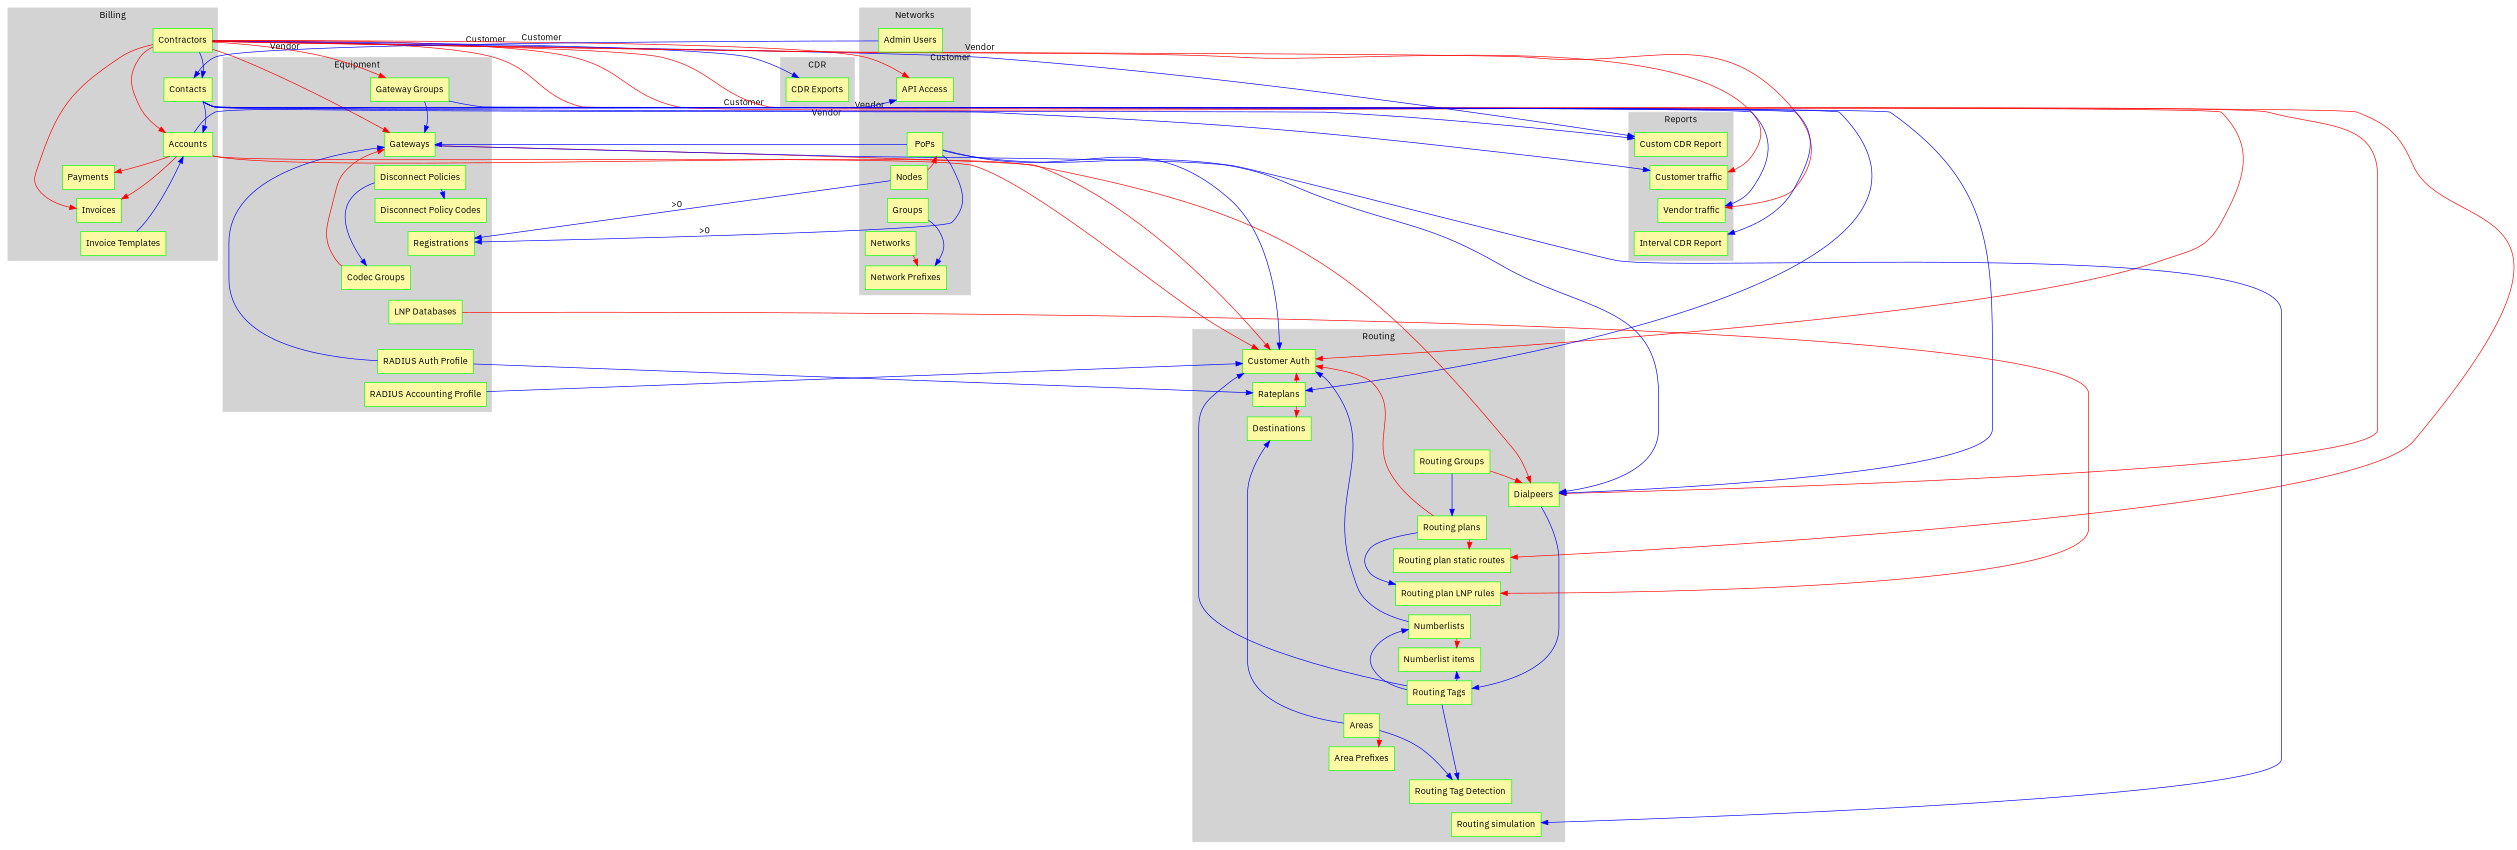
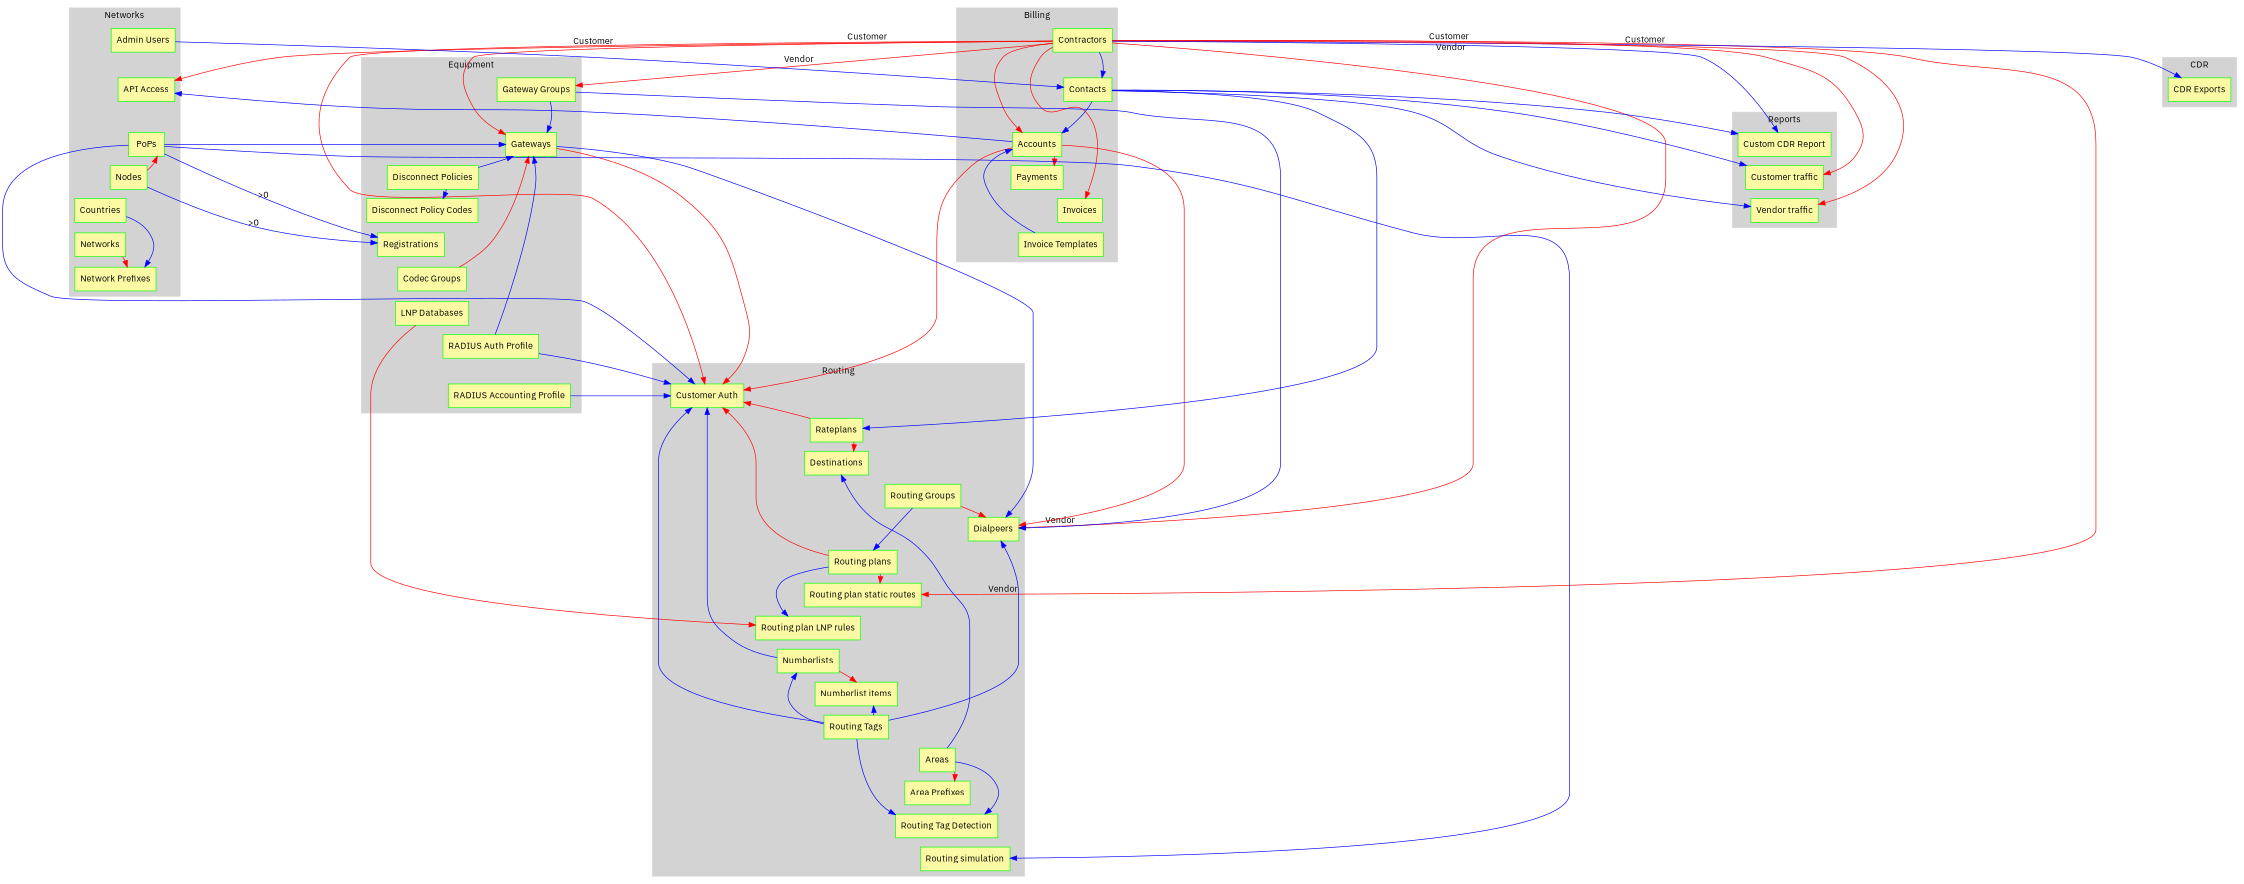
  digraph {
    fontname="IBM Plex Sans"
    mindist=0.5
    nodesep=1
    ranksep=0.2
    node [color=green fillcolor="#FCF9A5" fontname="IBM Plex Sans" shape=box sides=4 style=filled]
    edge [fontname="IBM Plex Sans"]
    n1 [label=Contractors]
    n2 [label=Contacts]
    n3 [label=Accounts]
    n4 [label=Payments]
    n5 [label=Invoices]
    n6 [label="Invoice Templates"]
    n7 [label="Gateway Groups"]
    n8 [label=Gateways]
    n9 [label="Disconnect Policies"]
    n10 [label="Disconnect Policy Codes"]
    n11 [label=Registrations]
    n12 [label="Codec Groups"]
    n13 [label="LNP Databases"]
    n14 [label="RADIUS Auth Profile"]
    n15 [label="RADIUS Accounting Profile"]
    n16 [label="Customer Auth"]
    n17 [label=Rateplans]
    n18 [label=Destinations]
    n19 [label="Routing Groups"]
    n20 [label=Dialpeers]
    n21 [label="Routing plans"]
    n22 [label="Routing plan static routes"]
    n23 [label="Routing plan LNP rules"]
    n24 [label=Numberlists]
    n25 [label="Numberlist items"]
    n26 [label="Routing Tags"]
    n27 [label=Areas]
    n28 [label="Area Prefixes"]
    n29 [label="Routing Tag Detection"]
    n30 [label="Routing simulation"]
    n31 [label="CDR Exports"]
    n32 [label="Custom CDR Report"]
    n33 [label="Customer traffic"]
    n34 [label="Vendor traffic"]
-   n35 [label="Interval CDR Report"]
    n36 [label="Admin Users"]
    n37 [label="API Access"]
    n38 [label=PoPs]
    n39 [label=Nodes]
-   n40 [label=Groups]
+   n40 [label=Countries]
    n41 [label=Networks]
    n42 [label="Network Prefixes"]
    subgraph cluster_1 {
      color=lightgrey
      label=Billing
      style=filled
      n1
      n2
      n3
      n4
      n5
      n6
    }
    subgraph cluster_2 {
      color=lightgrey
      label=Equipment
      style=filled
      n7
      n8
      n9
      n10
      n11
      n12
      n13
      n14
      n15
    }
    subgraph cluster_3 {
      color=lightgrey
      label=Routing
      style=filled
      n16
      n17
      n18
      n19
      n20
      n21
      n22
      n23
      n24
      n25
      n26
      n27
      n28
      n29
      n30
    }
    subgraph cluster_4 {
      color=lightgrey
      label=CDR
      style=filled
      n31
    }
    subgraph cluster_5 {
      color=lightgrey
      label=Reports
      style=filled
      n32
      n33
      n34
-     n35
    }
    subgraph cluster_6 {
      color=lightgrey
      label=Networks
      style=filled
      n36
      n37
      n38
      n39
      n40
      n41
      n42
    }
    n1 -> n2 [style=invis]
    n1 -> n2 [color=blue]
    n1 -> n3 [color=red]
    n1 -> n5 [color=red]
    n1 -> n7 [color=red xlabel=Vendor]
    n1 -> n8 [color=red]
    n1 -> n16 [color=red xlabel=Customer]
    n1 -> n20 [color=red xlabel=Vendor]
    n1 -> n22 [color=red xlabel=Vendor]
    n1 -> n31 [color=blue xlabel=Customer]
    n1 -> n32 [color=blue]
    n1 -> n33 [color=red xlabel=Customer]
    n1 -> n34 [color=red xlabel=Vendor]
    n1 -> n37 [color=red xlabel=Customer]
    n2 -> n3 [style=invis]
    n2 -> n3 [color=blue]
    n2 -> n17 [color=blue]
    n2 -> n32 [color=blue]
    n2 -> n33 [color=blue]
    n2 -> n34 [color=blue]
-   n2 -> n35 [color=blue]
    n3 -> n4 [style=invis]
    n3 -> n4 [color=red]
-   n3 -> n5 [color=red]
    n3 -> n16 [color=red]
    n3 -> n20 [color=red]
    n3 -> n37 [color=blue]
    n4 -> n5 [style=invis]
    n5 -> n6 [style=invis]
    n6 -> n3 [color=blue]
    n7 -> n8 [style=invis]
    n7 -> n8 [color=blue]
    n7 -> n20 [color=blue]
    n8 -> n9 [style=invis]
    n8 -> n16 [color=red]
    n8 -> n20 [color=blue]
-   n9 -> n12 [color=blue]
+   n9 -> n8 [color=blue]
    n9 -> n10 [style=invis]
    n9 -> n10 [color=blue]
    n10 -> n11 [style=invis]
    n11 -> n12 [style=invis]
    n12 -> n8 [color=red]
    n12 -> n13 [style=invis]
    n13 -> n14 [style=invis]
    n13 -> n23 [color=red]
    n14 -> n8 [color=blue]
    n14 -> n15 [style=invis]
-   n14 -> n17 [color=blue]
+   n14 -> n16 [color=blue]
    n15 -> n16 [color=blue]
    n16 -> n17 [style=invis]
    n17 -> n16 [color=red]
    n17 -> n18 [style=invis]
    n17 -> n18 [color=red]
    n18 -> n19 [style=invis]
    n19 -> n20 [style=invis]
    n19 -> n20 [color=red]
    n19 -> n21 [color=blue]
    n20 -> n21 [style=invis]
    n21 -> n16 [color=red]
    n21 -> n22 [style=invis]
    n21 -> n22 [color=red]
    n21 -> n23 [color=blue]
    n22 -> n23 [style=invis]
    n23 -> n24 [style=invis]
    n24 -> n16 [color=blue]
    n24 -> n25 [style=invis]
    n24 -> n25 [color=red]
    n25 -> n26 [style=invis]
    n26 -> n16 [color=blue]
-   n20 -> n26 [color=blue]
+   n26 -> n20 [color=blue]
    n26 -> n24 [color=blue]
    n26 -> n25 [color=blue]
    n26 -> n27 [style=invis]
    n26 -> n29 [color=blue]
    n27 -> n18 [color=blue]
    n27 -> n28 [style=invis]
    n27 -> n28 [color=red]
    n27 -> n29 [color=blue]
    n28 -> n29 [style=invis]
    n29 -> n30 [style=invis]
    n32 -> n33 [style=invis]
    n33 -> n34 [style=invis]
-   n34 -> n35 [style=invis]
    n36 -> n2 [color=blue]
    n36 -> n37 [style=invis]
    n37 -> n38 [style=invis]
    n38 -> n8 [color=blue]
    n38 -> n11 [color=blue xlabel=">0"]
    n38 -> n16 [color=blue]
    n38 -> n30 [color=blue]
    n38 -> n39 [style=invis]
    n39 -> n11 [color=blue xlabel=">0"]
    n39 -> n38 [color=red]
    n39 -> n40 [style=invis]
    n40 -> n41 [style=invis]
    n40 -> n42 [color=blue]
    n41 -> n42 [style=invis]
    n41 -> n42 [color=red]
  }
